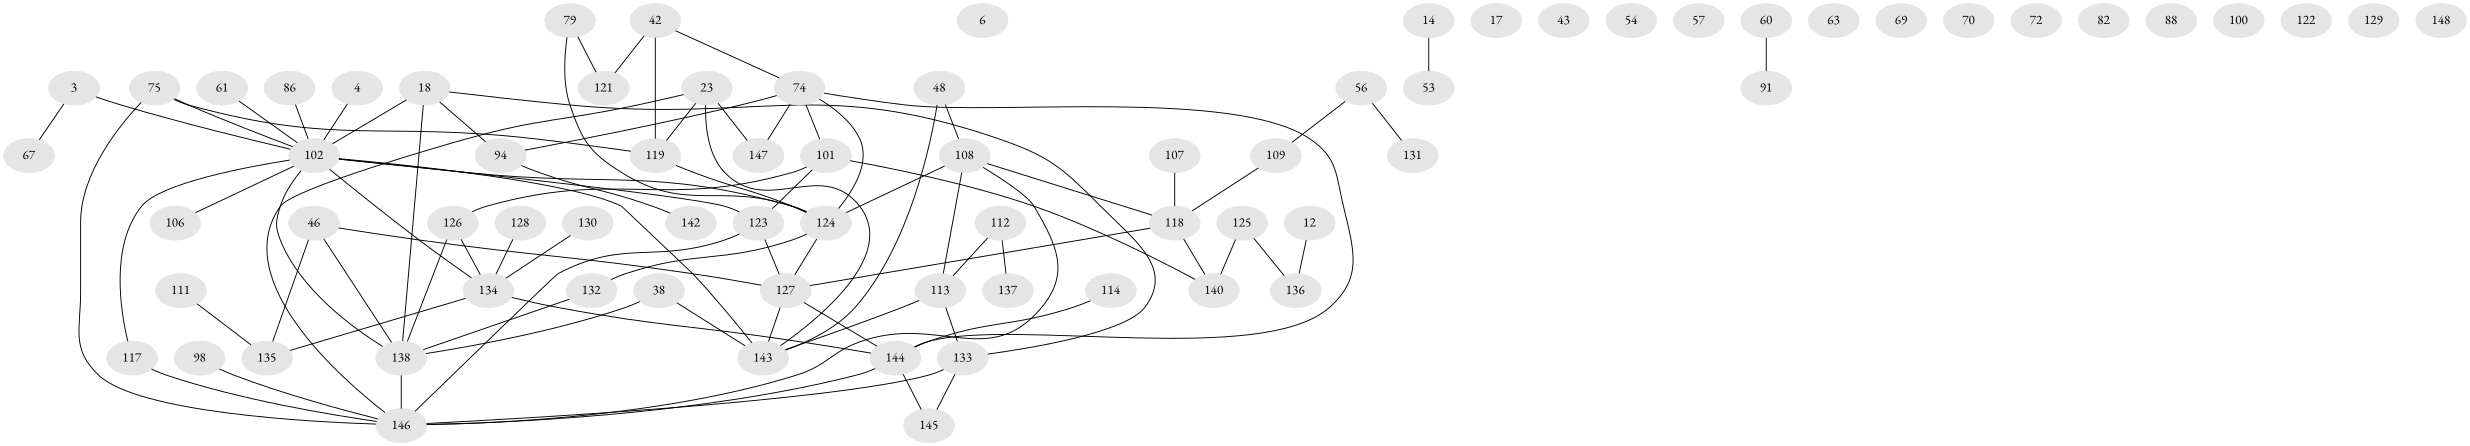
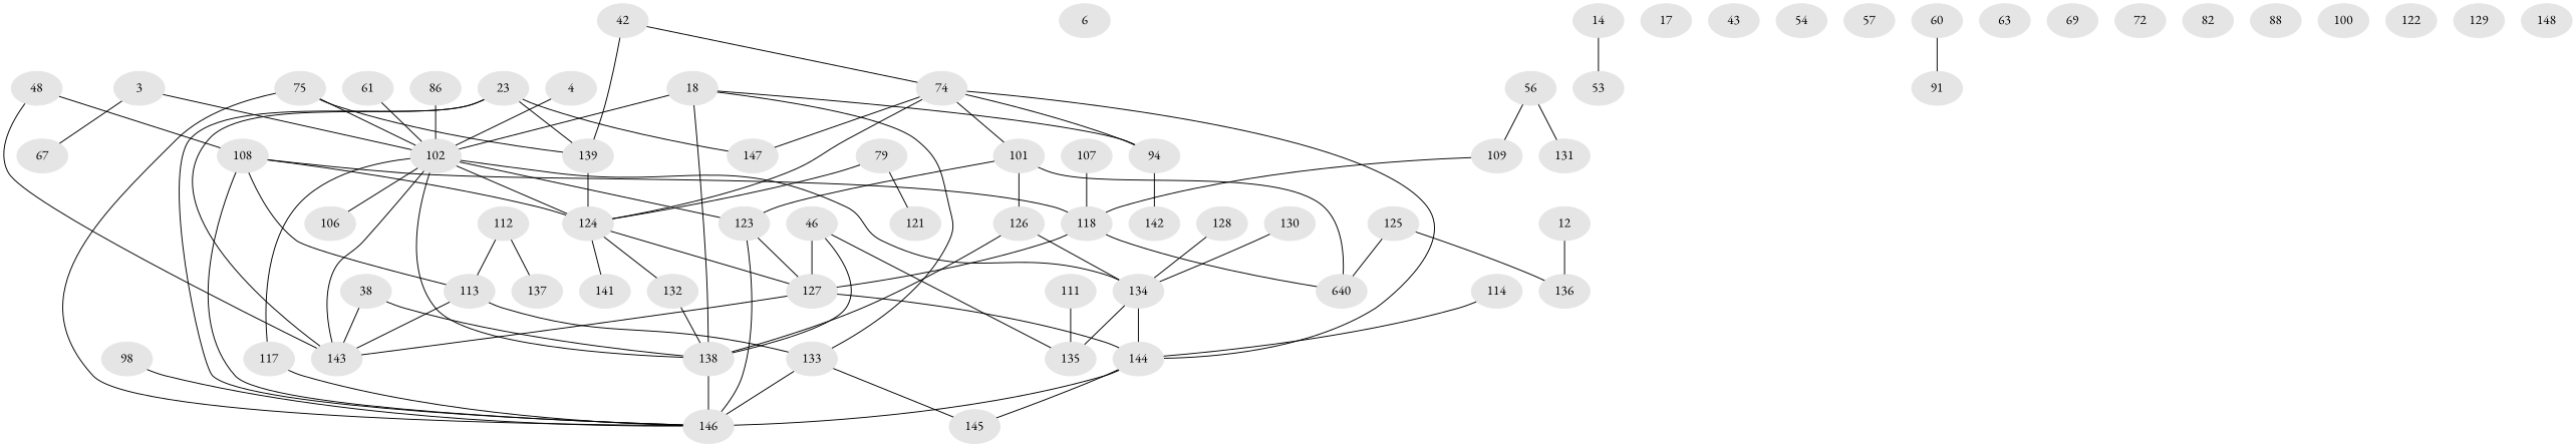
  graph {
    fontname="EB Garamond"
    node [color=gray90 fontname="EB Garamond" style=filled]
    edge [fontname="EB Garamond"]
    3
    67
    102 [super="+51+35+99"]
    138 [super="+36+85"]
    143 [super="+64+77+93"]
    124 [super="+58+103+104"]
    123 [super="+10+31+41"]
    106
    117
    134 [super="+71+78"]
    4
    6
    12
    136
    14
    53
    17
    94 [super="+16"]
    142
    18
    133 [super="+76"]
    146 [super="+9+29+120+139"]
    145
-   119 [super="+45"]
+   119 [super="+45" label=139]
    23
    147
    38
    74 [super="+44"]
    101 [super="+80+83+68+26"]
    144 [super="+50+89+90+110+96"]
    42
    121
    43
    46 [super="+30+40"]
    127 [super="+81"]
    135 [super="+66"]
    48
    108
    118 [super="+105+115"]
    113
    54
    56
    109
    131
    57
    60
    91
    61
    63
    69
-   70
    72
-   140 [super="+59"]
+   140 [super="+59" label=640]
    126 [super="+73+116"]
    132 [super="+49"]
+   141
    75 [super="+32"]
    79
    82
    86
    88
    98
    100
    107
    111
    112
    137
    114
    122
    125
    128
    129
    130
    148
    3 -- 67
    3 -- 102
    102 -- 138
    102 -- 143 [weight=3]
    102 -- 124 [weight=4]
    102 -- 123 [weight=2]
    102 -- 106
    102 -- 117
    102 -- 134
    138 -- 146 [weight=2]
    124 -- 127
    124 -- 132
+   124 -- 141
    123 -- 146
    123 -- 127
    117 -- 146
    134 -- 144
    134 -- 135
    4 -- 102
    12 -- 136
    14 -- 53
    94 -- 142
    18 -- 102
    18 -- 138 [weight=3]
    18 -- 94
    18 -- 133
    133 -- 146 [weight=2]
    133 -- 145
    119 -- 124
    23 -- 143
    23 -- 146
    23 -- 119
    23 -- 147
    38 -- 138
    38 -- 143
    74 -- 124
    74 -- 94
    74 -- 147
    74 -- 101
    74 -- 144
    101 -- 123
    101 -- 140
    101 -- 126
    144 -- 146
    144 -- 145
    42 -- 119 [weight=2]
    42 -- 74
-   42 -- 121
    46 -- 138
    46 -- 127
    46 -- 135
    127 -- 143
    127 -- 144
    48 -- 143
    48 -- 108
    108 -- 124
    108 -- 146
    108 -- 118
    108 -- 113
    118 -- 127
    118 -- 140
    113 -- 143
    113 -- 133
    56 -- 109
    56 -- 131
    109 -- 118
    60 -- 91
    61 -- 102
    126 -- 138
    126 -- 134
    132 -- 138
    75 -- 102
    75 -- 146
    75 -- 119
    79 -- 124
    79 -- 121
    86 -- 102
    98 -- 146
    107 -- 118
    111 -- 135
    112 -- 113
    112 -- 137
    114 -- 144
    125 -- 136
    125 -- 140
    128 -- 134
    130 -- 134
  }
